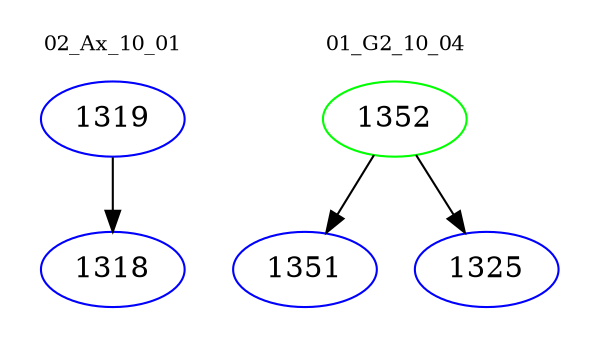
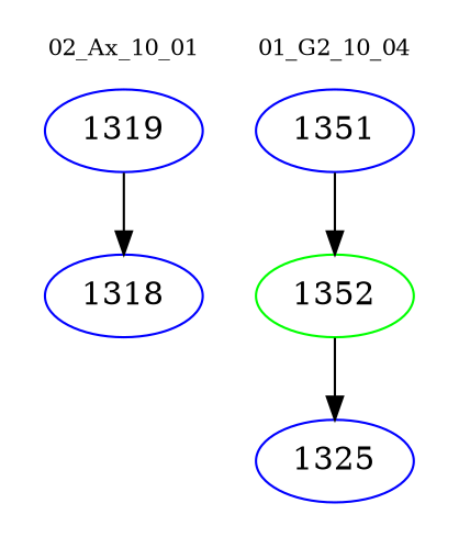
  digraph {
    node [color=blue]
    edge [color=black]
    n1 [label=1319]
    n2 [label=1318]
    n3 [label=1351]
    n4 [label=1325]
    n5 [color=green label=1352]
    subgraph cluster_1 {
      color=white
      fontsize=10
      label="02_Ax_10_01"
      n1
      n2
    }
    subgraph cluster_2 {
      color=white
      fontsize=10
      label="01_G2_10_04"
      n3
      n4
      n5
    }
    n1 -> n2
-   n5 -> n3
+   n3 -> n5
    n5 -> n4
  }
